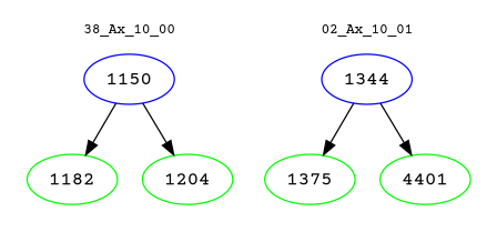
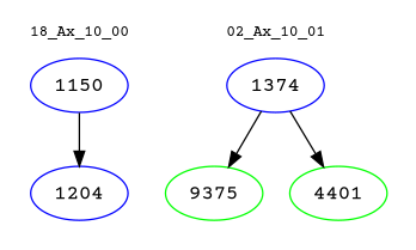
  digraph {
    fontname="Courier Prime"
    node [color=green fontname="Courier Prime"]
    edge [color=black fontname="Courier Prime"]
    n1 [color=blue label=1150]
-   n2 [label=1182]
-   n3 [label=1204]
-   n4 [color=blue label=1344]
-   n5 [label=1375]
+   n3 [color=blue label=1204]
+   n4 [color=blue label=1374]
+   n5 [label=9375]
    n6 [label=4401]
    subgraph cluster_1 {
      color=white
      fontsize=10
-     label="38_Ax_10_00"
+     label="18_Ax_10_00"
      n1
-     n2
      n3
    }
    subgraph cluster_2 {
      color=white
      fontsize=10
      label="02_Ax_10_01"
      n4
      n5
      n6
    }
-   n1 -> n2
    n1 -> n3
    n4 -> n5
    n4 -> n6
  }
